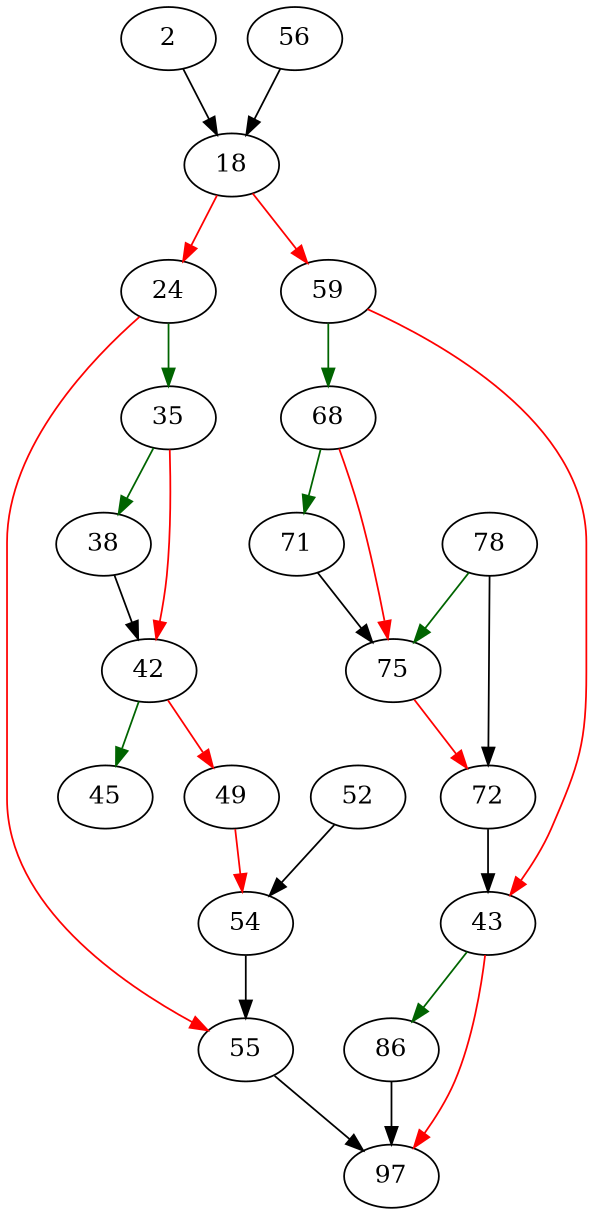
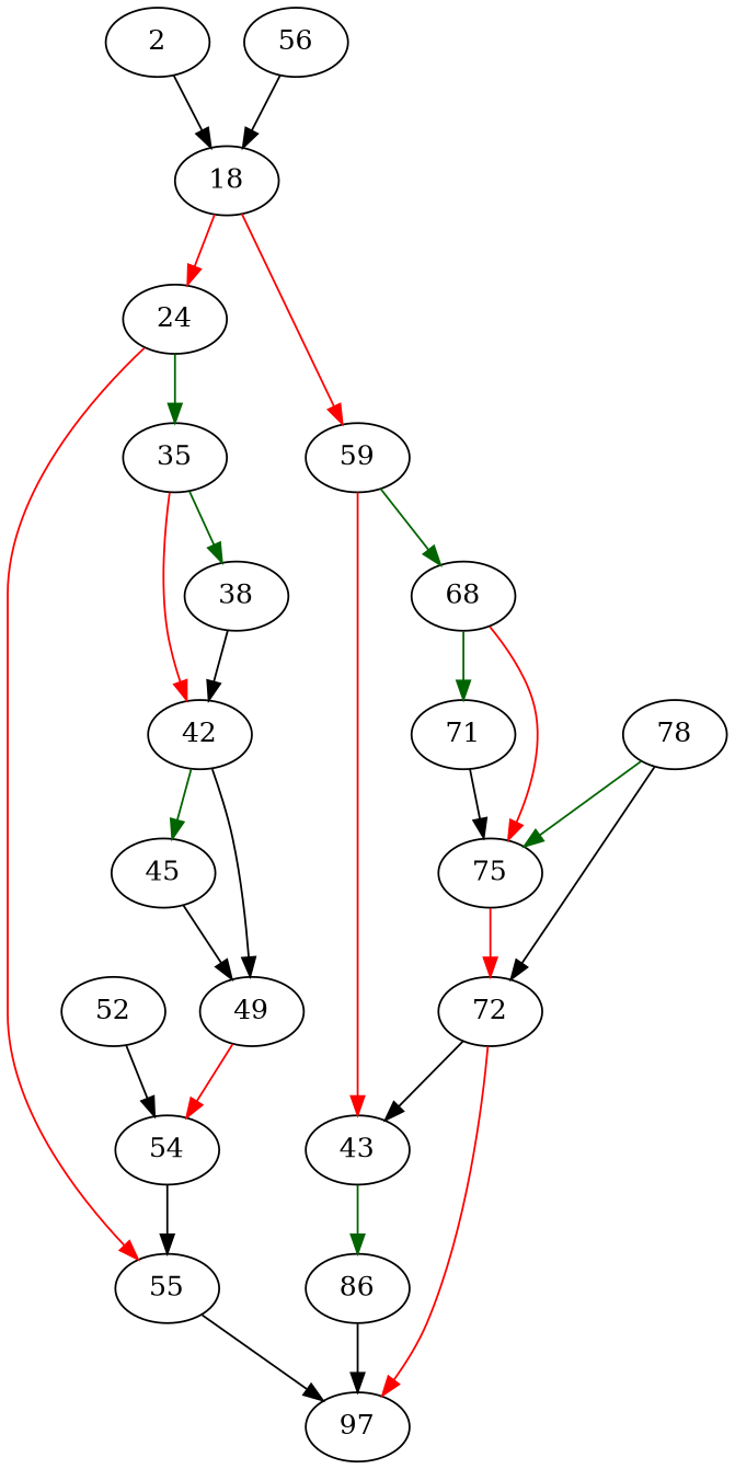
  strict digraph {
    2 [entry=true]
    18
    24
    59
    35
    55
    68
    n8 [label=43]
    38
    42
    97
    71
    75
    86
    45
    49
    56
    54
    52
    n20 [label=72]
    78
    2 -> 18
    18 -> 24 [color=red cond=true]
    18 -> 59 [color=red cond=false]
    24 -> 35 [color=darkgreen cond=true]
    24 -> 55 [color=red cond=false]
    59 -> 68 [color=darkgreen cond=true]
    59 -> n8 [color=red cond=false]
    35 -> 38 [color=darkgreen cond=true]
    35 -> 42 [color=red cond=false]
    55 -> 97
    68 -> 71 [color=darkgreen cond=true]
    68 -> 75 [color=red cond=false]
-   n8 -> 97 [color=red cond=false]
+   n20 -> 97 [color=red cond=false]
    n8 -> 86 [color=darkgreen cond=true]
    38 -> 42
    42 -> 45 [color=darkgreen cond=true]
-   42 -> 49 [color=red cond=false]
+   42 -> 49 [color=black cond=false]
    71 -> 75
    75 -> n20 [color=red cond=false]
    86 -> 97
+   45 -> 49
    49 -> 54 [color=red cond=false]
    56 -> 18
    54 -> 55
    52 -> 54
    n20 -> n8
    78 -> 75 [color=darkgreen cond=true]
    78 -> n20
  }
